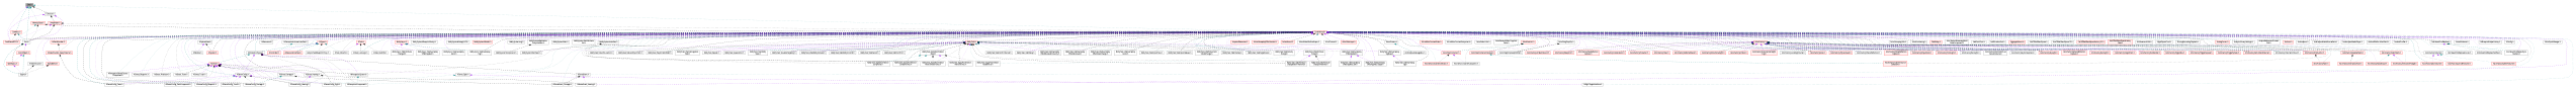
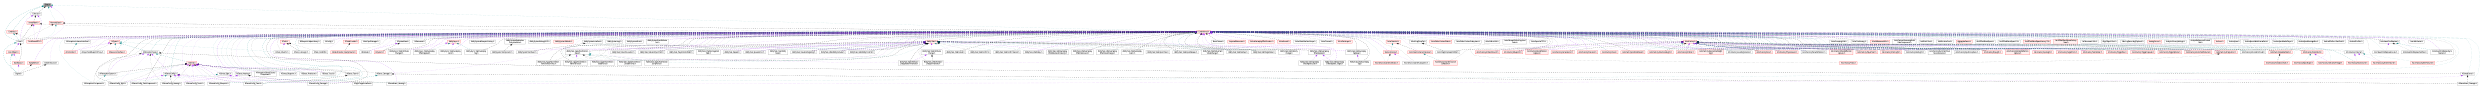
  digraph {
    fontname="Open Sans"
    node [color=grey40 fillcolor=white fontname="Open Sans" fontsize=10 shape=box style=filled]
    edge [color=purple dir=back fontname="Open Sans" fontsize=10 labelfontname=Helvetica labelfontsize=10 style=dotted]
    n1 [color=gray40 fillcolor=grey60 fontcolor=black height=0.2 label="Exec.h" width=0.4]
    n2 [height=0.2 label="ColorList.h" width=0.4]
    n3 [height=0.2 label="Core.h" width=0.4]
    n4 [color=red fillcolor="#FFF0F0" height=0.2 label="CoreSharedPCH.h" width=0.4]
    n5 [color=red fillcolor="#FFF0F0" height=0.2 label="CoreMinimal.h" width=0.4]
    n6 [color=red fillcolor="#FFF0F0" height=0.2 label="CoreMisc.h" width=0.4]
    n7 [color=red fillcolor="#FFF0F0" height=0.2 label="MemoryBase.h" width=0.4]
    n8 [color=red fillcolor="#FFF0F0" height=0.2 label="UnrealMath.h" width=0.4]
    n9 [color=red fillcolor="#FFF0F0" height=0.2 label="CoreUObject.h" width=0.4]
    n10 [height=0.2 label="Engine.h" width=0.4]
    n11 [color=red fillcolor="#FFF0F0" height=0.2 label="SlateBasics.h" width=0.4]
    n12 [height=0.2 label="AIAsyncTaskBlueprintProxy.h" width=0.4]
    n13 [height=0.2 label="AIBlueprintHelperLibrary.h" width=0.4]
    n14 [height=0.2 label="AIConfig.h" width=0.4]
    n15 [color=red fillcolor="#FFF0F0" height=0.2 label="AIController.h" width=0.4]
    n16 [color=red fillcolor="#FFF0F0" height=0.2 label="AIDataProvider.h" width=0.4]
    n17 [color=red fillcolor="#FFF0F0" height=0.2 label="AIDataProvider_QueryParams.h" width=0.4]
    n18 [height=0.2 label="AIHotSpotManager.h" width=0.4]
    n19 [height=0.2 label="AIModule.h" width=0.4]
    n20 [height=0.2 label="AIPerceptionComponent.h" width=0.4]
    n21 [height=0.2 label="AIPerceptionListenerInterface.h" width=0.4]
    n22 [height=0.2 label="AIPerceptionStimuliSource\lComponent.h" width=0.4]
    n23 [height=0.2 label="AIPerceptionSystem.h" width=0.4]
    n24 [height=0.2 label="AIPerceptionTypes.h" width=0.4]
    n25 [color=red fillcolor="#FFF0F0" height=0.2 label="AISense.h" width=0.4]
    n26 [height=0.2 label="AISenseConfig.h" width=0.4]
    n27 [height=0.2 label="AISenseConfig_Blueprint.h" width=0.4]
    n28 [height=0.2 label="AISenseConfig_Damage.h" width=0.4]
    n29 [height=0.2 label="AISenseConfig_Hearing.h" width=0.4]
    n30 [height=0.2 label="AISenseConfig_DataComponent.h" width=0.4]
    n31 [height=0.2 label="AISenseConfig_Sight.h" width=0.4]
    n32 [height=0.2 label="AISenseConfig_Team.h" width=0.4]
    n33 [height=0.2 label="AISenseConfig_Touch.h" width=0.4]
    n34 [height=0.2 label="AISense_Blueprint.h" width=0.4]
    n35 [height=0.2 label="AISense_Damage.h" width=0.4]
    n36 [height=0.2 label="AISenseEvent_Damage.h" width=0.4]
    n37 [height=0.2 label="AISense_Hearing.h" width=0.4]
    n38 [height=0.2 label="AISenseEvent_Hearing.h" width=0.4]
    n39 [height=0.2 label="AISense_Prediction.h" width=0.4]
    n40 [height=0.2 label="AISense_Sight.h" width=0.4]
    n41 [height=0.2 label="AISightTargetInterface.h" width=0.4]
    n42 [height=0.2 label="AISense_Team.h" width=0.4]
    n43 [height=0.2 label="AISense_Touch.h" width=0.4]
    n44 [height=0.2 label="AISenseEvent.h" width=0.4]
    n45 [color=red fillcolor="#FFF0F0" height=0.2 label="AIResourceInterface.h" width=0.4]
    n46 [height=0.2 label="AIResources.h" width=0.4]
    n47 [color=red fillcolor="#FFF0F0" height=0.2 label="AISystem.h" width=0.4]
    n48 [height=0.2 label="AISystemBase.h" width=0.4]
    n49 [color=red fillcolor="#FFF0F0" height=0.2 label="AITask.h" width=0.4]
    n50 [height=0.2 label="AITask_LockLogic.h" width=0.4]
    n51 [height=0.2 label="AITask_MoveTo.h" width=0.4]
    n52 [height=0.2 label="AITask_RunEQS.h" width=0.4]
    n53 [color=red fillcolor="#FFF0F0" height=0.2 label="AITypes.h" width=0.4]
    n54 [color=red fillcolor="#FFF0F0" height=0.2 label="AbilityAsync.h" width=0.4]
    n55 [height=0.2 label="AbilityAsync_WaitAttribute\lChanged.h" width=0.4]
    n56 [height=0.2 label="AbilityAsync_WaitGameplay\lEffectApplied.h" width=0.4]
    n57 [height=0.2 label="AbilityAsync_WaitGameplay\lEvent.h" width=0.4]
    n58 [height=0.2 label="AbilityAsync_WaitGameplay\lTag.h" width=0.4]
    n59 [height=0.2 label="AbilitySystemBlueprintLibrary.h" width=0.4]
    n60 [height=0.2 label="AbilitySystemComponent.h" width=0.4]
    n61 [height=0.2 label="AbilitySystemDebugHUD.h" width=0.4]
    n62 [color=red fillcolor="#FFF0F0" height=0.2 label="AbilitySystemGlobals.h" width=0.4]
    n63 [height=0.2 label="AbilitySystemInterface.h" width=0.4]
    n64 [height=0.2 label="AbilitySystemTestPawn.h" width=0.4]
    n65 [height=0.2 label="AbilitySystemLog.h" width=0.4]
    n66 [height=0.2 label="AbilitySystemReplication\lProxyInterface.h" width=0.4]
    n67 [height=0.2 label="AbilitySystemStats.h" width=0.4]
    n68 [height=0.2 label="AbilitySystemTestAttribute\lSet.h" width=0.4]
    n69 [color=red fillcolor="#FFF0F0" height=0.2 label="AbilityTask.h" width=0.4]
    n70 [height=0.2 label="AbilityTask_ApplyRootMotion\lConstantForce.h" width=0.4]
    n71 [height=0.2 label="AbilityTask_ApplyRootMotion\lJumpForce.h" width=0.4]
    n72 [height=0.2 label="AbilityTask_ApplyRootMotion\lMoveToActorForce.h" width=0.4]
    n73 [height=0.2 label="AbilityTask_ApplyRootMotion\lMoveToForce.h" width=0.4]
    n74 [height=0.2 label="AbilityTask_ApplyRootMotion\lRadialForce.h" width=0.4]
    n75 [height=0.2 label="AbilityTask_ApplyRootMotion\l_Base.h" width=0.4]
    n76 [height=0.2 label="AbilityTask_MoveToLocation.h" width=0.4]
    n77 [height=0.2 label="AbilityTask_NetworkSyncPoint.h" width=0.4]
    n78 [height=0.2 label="AbilityTask_PlayAnimAndWait.h" width=0.4]
    n79 [height=0.2 label="AbilityTask_PlayMontageAnd\lWait.h" width=0.4]
    n80 [height=0.2 label="AbilityTask_Repeat.h" width=0.4]
    n81 [height=0.2 label="AbilityTask_SpawnActor.h" width=0.4]
    n82 [height=0.2 label="AbilityTask_StartAbility\lState.h" width=0.4]
    n83 [height=0.2 label="AbilityTask_VisualizeTargeting.h" width=0.4]
    n84 [height=0.2 label="AbilityTask_WaitAbilityActivate.h" width=0.4]
    n85 [height=0.2 label="AbilityTask_WaitAbilityCommit.h" width=0.4]
    n86 [height=0.2 label="AbilityTask_WaitAttribute\lChange.h" width=0.4]
    n87 [height=0.2 label="AbilityTask_WaitAttribute\lChangeRatioThreshold.h" width=0.4]
    n88 [height=0.2 label="AbilityTask_WaitAttribute\lChangeThreshold.h" width=0.4]
    n89 [height=0.2 label="AbilityTask_WaitCancel.h" width=0.4]
    n90 [height=0.2 label="AbilityTask_WaitConfirm.h" width=0.4]
    n91 [height=0.2 label="AbilityTask_WaitConfirmCancel.h" width=0.4]
    n92 [height=0.2 label="AbilityTask_WaitDelay.h" width=0.4]
    n93 [height=0.2 label="AbilityTask_WaitGameplay\lEffectApplied.h" width=0.4]
    n94 [height=0.2 label="AbilityTask_WaitGameplay\lEffectApplied_Self.h" width=0.4]
    n95 [height=0.2 label="AbilityTask_WaitGameplay\lEffectApplied_Target.h" width=0.4]
    n96 [height=0.2 label="AbilityTask_WaitGameplay\lEffectBlockedImmunity.h" width=0.4]
    n97 [height=0.2 label="AbilityTask_WaitGameplay\lEffectRemoved.h" width=0.4]
    n98 [height=0.2 label="AbilityTask_WaitGameplay\lEffectStackChange.h" width=0.4]
    n99 [height=0.2 label="AbilityTask_WaitGameplay\lEvent.h" width=0.4]
    n100 [height=0.2 label="AbilityTask_WaitGameplay\lTagBase.h" width=0.4]
    n101 [height=0.2 label="AbilityTask_WaitGameplay\lTag.h" width=0.4]
    n102 [height=0.2 label="AbilityTask_WaitInputPress.h" width=0.4]
    n103 [height=0.2 label="AbilityTask_WaitInputRelease.h" width=0.4]
    n104 [height=0.2 label="AbilityTask_WaitMovement\lModeChange.h" width=0.4]
    n105 [height=0.2 label="AbilityTask_WaitOverlap.h" width=0.4]
    n106 [height=0.2 label="AbilityTask_WaitTargetData.h" width=0.4]
    n107 [height=0.2 label="AbilityTask_WaitVelocity\lChange.h" width=0.4]
    n108 [height=0.2 label="AboutScreen.h" width=0.4]
    n109 [color=red fillcolor="#FFF0F0" height=0.2 label="AcquiredResources.h" width=0.4]
    n110 [color=red fillcolor="#FFF0F0" height=0.2 label="ActiveGameplayEffectIterator.h" width=0.4]
    n111 [color=red fillcolor="#FFF0F0" height=0.2 label="ActiveSound.h" width=0.4]
    n112 [height=0.2 label="ActiveStateMachineScope.h" width=0.4]
    n113 [height=0.2 label="ActorChannel.h" width=0.4]
    n114 [color=red fillcolor="#FFF0F0" height=0.2 label="ActorDataLayer.h" width=0.4]
-   n115 [color=red fillcolor="#FFF0F0" height=0.2 label="ActorDescContainer.h" width=0.4]
+   n115 [color=red fillcolor="#FFF0F0" height=0.2 label="TextureVolume.h" width=0.4]
    n116 [color=red fillcolor="#FFF0F0" height=0.2 label="ActorDescContainerCollection.h" width=0.4]
    n117 [height=0.2 label="ActorDescContainerSubsystem.h" width=0.4]
    n118 [color=red fillcolor="#FFF0F0" height=0.2 label="ActorDescContainerInstance.h" width=0.4]
    n119 [color=red fillcolor="#FFF0F0" height=0.2 label="ActorDescContainerInstance\lCollection.h" width=0.4]
    n120 [color=red fillcolor="#FFF0F0" height=0.2 label="ActorDescList.h" width=0.4]
    n121 [height=0.2 label="ActorDragDropGraphEdOp.h" width=0.4]
    n122 [height=0.2 label="ActorDragDropOp.h" width=0.4]
    n123 [color=red fillcolor="#FFF0F0" height=0.2 label="ActorEditorContextState.h" width=0.4]
    n124 [height=0.2 label="ActorEditorContextSubsystem.h" width=0.4]
    n125 [height=0.2 label="ActorEditorUtils.h" width=0.4]
    n126 [height=0.2 label="ActorElementEditorCopyAnd\lPaste.h" width=0.4]
+   n127 [height=0.2 label="ActorExporterT3D.h" width=0.4]
    n128 [color=red fillcolor="#FFF0F0" height=0.2 label="ActorFactory.h" width=0.4]
    n129 [color=red fillcolor="#FFF0F0" height=0.2 label="ActorFactoryAmbientSound.h" width=0.4]
    n130 [color=red fillcolor="#FFF0F0" height=0.2 label="ActorFactoryBlueprint.h" width=0.4]
    n131 [color=red fillcolor="#FFF0F0" height=0.2 label="ActorFactoryBoxReflection\lCapture.h" width=0.4]
    n132 [color=red fillcolor="#FFF0F0" height=0.2 label="ActorFactoryCameraActor.h" width=0.4]
    n133 [color=red fillcolor="#FFF0F0" height=0.2 label="ActorFactoryCharacter.h" width=0.4]
    n134 [color=red fillcolor="#FFF0F0" height=0.2 label="ActorFactoryClass.h" width=0.4]
    n135 [color=red fillcolor="#FFF0F0" height=0.2 label="ActorFactoryDeferredDecal.h" width=0.4]
    n136 [color=red fillcolor="#FFF0F0" height=0.2 label="ActorFactoryDirectionalLight.h" width=0.4]
    n137 [color=red fillcolor="#FFF0F0" height=0.2 label="ActorFactoryEmitter.h" width=0.4]
    n138 [color=red fillcolor="#FFF0F0" height=0.2 label="ActorFactoryEmptyActor.h" width=0.4]
    n139 [color=red fillcolor="#FFF0F0" height=0.2 label="ActorFactoryPawn.h" width=0.4]
    n140 [color=red fillcolor="#FFF0F0" height=0.2 label="ActorFactoryExponentialHeight\lFog.h" width=0.4]
    n141 [height=0.2 label="ActorFactoryLocalFogVolume.h" width=0.4]
    n142 [color=red fillcolor="#FFF0F0" height=0.2 label="ActorFactoryNote.h" width=0.4]
    n143 [color=red fillcolor="#FFF0F0" height=0.2 label="ActorFactoryPhysicsAsset.h" width=0.4]
    n144 [height=0.2 label="ActorFactoryPlanarReflection.h" width=0.4]
    n145 [color=red fillcolor="#FFF0F0" height=0.2 label="ActorFactoryPlaneReflection\lCapture.h" width=0.4]
    n146 [color=red fillcolor="#FFF0F0" height=0.2 label="ActorFactoryPlayerStart.h" width=0.4]
    n147 [color=red fillcolor="#FFF0F0" height=0.2 label="ActorFactoryPointLight.h" width=0.4]
    n148 [height=0.2 label="ActorFactoryRectLight.h" width=0.4]
    n149 [height=0.2 label="ActorFactoryRuntimeVirtual\lTextureVolume.h" width=0.4]
    n150 [color=red fillcolor="#FFF0F0" height=0.2 label="ActorFactorySkeletalMesh.h" width=0.4]
    n151 [color=red fillcolor="#FFF0F0" height=0.2 label="ActorFactoryAnimationAsset.h" width=0.4]
    n152 [height=0.2 label="ActorFactorySkyAtmosphere.h" width=0.4]
    n153 [color=red fillcolor="#FFF0F0" height=0.2 label="ActorFactorySkyLight.h" width=0.4]
    n154 [color=red fillcolor="#FFF0F0" height=0.2 label="ActorFactorySphereReflection\lCapture.h" width=0.4]
    n155 [color=red fillcolor="#FFF0F0" height=0.2 label="ActorFactorySpotLight.h" width=0.4]
    n156 [color=red fillcolor="#FFF0F0" height=0.2 label="ActorFactoryStaticMesh.h" width=0.4]
    n157 [color=red fillcolor="#FFF0F0" height=0.2 label="ActorFactoryBasicShape.h" width=0.4]
    n158 [color=red fillcolor="#FFF0F0" height=0.2 label="ActorFactoryInteractiveFoliage.h" width=0.4]
    n159 [color=red fillcolor="#FFF0F0" height=0.2 label="ActorFactoryTargetPoint.h" width=0.4]
    n160 [color=red fillcolor="#FFF0F0" height=0.2 label="ActorFactoryTextRender.h" width=0.4]
    n161 [color=red fillcolor="#FFF0F0" height=0.2 label="ActorFactoryTriggerBox.h" width=0.4]
    n162 [color=red fillcolor="#FFF0F0" height=0.2 label="ActorFactoryTriggerCapsule.h" width=0.4]
    n163 [color=red fillcolor="#FFF0F0" height=0.2 label="ActorFactoryTriggerSphere.h" width=0.4]
    n164 [color=red fillcolor="#FFF0F0" height=0.2 label="ActorFactoryVectorFieldVolume.h" width=0.4]
    n165 [height=0.2 label="ActorFactoryVolume.h" width=0.4]
    n166 [color=red fillcolor="#FFF0F0" height=0.2 label="ActorFactoryBoxVolume.h" width=0.4]
    n167 [color=red fillcolor="#FFF0F0" height=0.2 label="ActorFactoryCylinderVolume.h" width=0.4]
    n168 [color=red fillcolor="#FFF0F0" height=0.2 label="ActorFactorySphereVolume.h" width=0.4]
    n169 [height=0.2 label="ActorFactoryVolumetricCloud.h" width=0.4]
    n170 [height=0.2 label="ActorGroupingUtils.h" width=0.4]
    n171 [height=0.2 label="ActorPositioning.h" width=0.4]
-   n172 [color=red fillcolor="#FFF0F0" height=0.2 label="WaitDelay.h" width=0.4]
+   n172 [color=red fillcolor="#FFF0F0" height=0.2 label="ActorReferencesUtils.h" width=0.4]
    n173 [height=0.2 label="ActorTextureStreamingBuild\lDataComponent.h" width=0.4]
    n174 [height=0.2 label="AddPatchTool.h" width=0.4]
    n175 [height=0.2 label="AddPrimitiveTool.h" width=0.4]
    n176 [color=red fillcolor="#FFF0F0" height=0.2 label="AggregateGeom.h" width=0.4]
    n177 [height=0.2 label="AimOffsetBlendSpace.h" width=0.4]
    n178 [height=0.2 label="AimOffsetBlendSpace1D.h" width=0.4]
    n179 [color=red fillcolor="#FFF0F0" height=0.2 label="AimOffsetBlendSpaceFactory1D.h" width=0.4]
    n180 [color=red fillcolor="#FFF0F0" height=0.2 label="AimOffsetBlendSpaceFactory\lNew.h" width=0.4]
    n181 [height=0.2 label="AirMovementUtils.h" width=0.4]
    n182 [height=0.2 label="AlignObjectsTool.h" width=0.4]
    n183 [height=0.2 label="AllocLogRecordingPlayback.h" width=0.4]
    n184 [color=red fillcolor="#FFF0F0" height=0.2 label="AlphaBlend.h" width=0.4]
    n185 [height=0.2 label="AmbientSound.h" width=0.4]
    n186 [color=red fillcolor="#FFF0F0" height=0.2 label="AnalogCursor.h" width=0.4]
    n187 [height=0.2 label="AnalyticsPrivacySettings.h" width=0.4]
    n188 [height=0.2 label="AnalyzeReferencedContent\lStat.h" width=0.4]
    n189 [color=red fillcolor="#FFF0F0" height=0.2 label="Anchors.h" width=0.4]
    n190 [height=0.2 label="AndroidJava.h" width=0.4]
    n191 [height=0.2 label="AndroidJavaMediaFrameData.h" width=0.4]
    n192 [height=0.2 label="AndroidJavaMediaPlayer.h" width=0.4]
    n193 [height=0.2 label="AndroidJavaMessageBox.h" width=0.4]
    n194 [height=0.2 label="AndroidPlatformTextField.h" width=0.4]
    n195 [height=0.2 label="AndroidProfiler.h" width=0.4]
    n196 [height=0.2 label="AnimAssetFindReplace.h" width=0.4]
    n197 [height=0.2 label="AnimAssetFindReplaceCurves.h" width=0.4]
    n198 [height=0.2 label="AnimAssetFindReplaceNotifies.h" width=0.4]
    n199 [height=0.2 label="AnimAssetFindReplaceSync\lMarkers.h" width=0.4]
    n200 [height=0.2 label="AnimAttributes.h" width=0.4]
    n1 -> n2 [color=black style=dashed]
    n1 -> n3 [color=teal style=dashed]
    n1 -> n4
    n1 -> n5 [color=teal]
    n1 -> n6 [color=teal style=dashed]
    n1 -> n7 [color=teal]
    n2 -> n3 [style=dashed]
    n2 -> n4 [style=dashed]
    n2 -> n8 [color=black style=dashed]
    n3 -> n9 [style=dashed]
    n3 -> n10 [color=teal style=dashed]
    n3 -> n11 [color=black style=dashed]
    n5 -> n3 [color=black style=dashed]
    n5 -> n4 [color=black style=dashed]
    n5 -> n12 [color=black]
    n5 -> n13
    n5 -> n14 [style=dashed]
    n5 -> n15
    n5 -> n16 [color=teal style=dashed]
    n5 -> n17 [color=black]
    n5 -> n18
    n5 -> n19
    n5 -> n20 [color=teal]
    n5 -> n21 [style=dashed]
    n5 -> n22 [color=teal]
    n5 -> n23 [color=black]
    n5 -> n24 [color=teal style=dashed]
    n5 -> n25
    n5 -> n26 [color=teal style=dashed]
    n5 -> n27 [color=teal style=dashed]
    n5 -> n28 [color=black style=dashed]
    n5 -> n29
    n5 -> n30 [color=black style=dashed]
    n5 -> n31 [color=black style=dashed]
    n5 -> n32 [color=teal style=dashed]
    n5 -> n33
    n5 -> n34 [color=teal]
    n5 -> n35
    n5 -> n36 [color=teal]
    n5 -> n37 [style=dashed]
    n5 -> n38 [style=dashed]
    n5 -> n39 [color=black]
    n5 -> n40 [color=teal]
    n5 -> n41 [color=teal]
    n5 -> n42 [color=black]
    n5 -> n43
    n5 -> n44 [color=teal]
    n5 -> n45 [color=teal style=dashed]
    n5 -> n46 [color=black style=dashed]
    n5 -> n47 [color=black style=dashed]
    n5 -> n48 [color=teal]
    n5 -> n49
    n5 -> n50 [color=teal style=dashed]
    n5 -> n51 [color=black]
    n5 -> n52
    n5 -> n53 [style=dashed]
    n5 -> n54 [color=black]
    n5 -> n55 [style=dashed]
    n5 -> n56 [style=dashed]
    n5 -> n57 [style=dashed]
    n5 -> n58 [color=black style=dashed]
    n5 -> n59
    n5 -> n60
    n5 -> n61 [color=teal]
    n5 -> n62 [color=black]
    n5 -> n63 [color=teal style=dashed]
    n5 -> n64
    n5 -> n65 [style=dashed]
    n5 -> n66 [color=teal]
    n5 -> n67
    n5 -> n68 [style=dashed]
    n5 -> n69 [color=black style=dashed]
    n5 -> n70 [color=black]
    n5 -> n71 [color=black]
    n5 -> n72 [color=black style=dashed]
    n5 -> n73 [color=black style=dashed]
    n5 -> n74 [color=teal]
    n5 -> n75 [style=dashed]
    n5 -> n76 [color=teal]
    n5 -> n77
    n5 -> n78 [color=black style=dashed]
    n5 -> n79 [color=black]
    n5 -> n80
    n5 -> n81 [color=teal]
    n5 -> n82 [color=teal style=dashed]
    n5 -> n83 [style=dashed]
    n5 -> n84 [color=black style=dashed]
    n5 -> n85 [color=teal]
    n5 -> n86
    n5 -> n87
    n5 -> n88
    n5 -> n89 [color=black style=dashed]
    n5 -> n90 [color=teal]
    n5 -> n91 [color=black]
    n5 -> n92 [style=dashed]
    n5 -> n93 [color=black style=dashed]
    n5 -> n94
    n5 -> n95 [style=dashed]
    n5 -> n96 [color=black]
    n5 -> n97 [color=black style=dashed]
    n5 -> n98 [color=black]
    n5 -> n99 [color=black style=dashed]
    n5 -> n100 [color=black style=dashed]
    n5 -> n101 [color=black style=dashed]
    n5 -> n102 [color=black]
    n5 -> n103 [color=black style=dashed]
    n5 -> n104 [color=teal]
    n5 -> n105 [color=teal]
    n5 -> n106 [color=teal style=dashed]
    n5 -> n107 [color=black style=dashed]
    n5 -> n108 [color=black style=dashed]
    n5 -> n109
    n5 -> n110 [style=dashed]
    n5 -> n111 [color=black style=dashed]
    n5 -> n112 [color=teal]
    n5 -> n113 [color=black]
    n5 -> n114 [style=dashed]
    n5 -> n115 [style=dashed]
    n5 -> n116 [color=teal]
    n5 -> n117 [color=black]
    n5 -> n118
    n5 -> n119 [color=black]
    n5 -> n120 [color=teal]
    n5 -> n121 [color=black style=dashed]
    n5 -> n122 [color=black]
    n5 -> n123 [color=teal]
    n5 -> n124 [color=black]
    n5 -> n125
    n5 -> n126 [style=dashed]
+   n5 -> n127 [style=dashed]
    n5 -> n128
    n5 -> n129 [color=black]
    n5 -> n130 [style=dashed]
    n5 -> n131
    n5 -> n132 [color=teal]
    n5 -> n133 [style=dashed]
    n5 -> n134 [color=teal style=dashed]
    n5 -> n135 [color=black style=dashed]
    n5 -> n136
    n5 -> n137 [color=teal]
    n5 -> n138 [style=dashed]
    n5 -> n139 [color=black]
    n5 -> n140 [color=teal]
    n5 -> n141 [color=teal]
    n5 -> n142 [color=black style=dashed]
    n5 -> n143 [style=dashed]
    n5 -> n144 [style=dashed]
    n5 -> n145 [color=black]
    n5 -> n146 [color=teal style=dashed]
    n5 -> n147 [color=black]
    n5 -> n148 [color=black]
    n5 -> n149 [style=dashed]
    n5 -> n150 [color=black style=dashed]
    n5 -> n151 [color=teal]
    n5 -> n152 [color=teal]
    n5 -> n153 [color=black style=dashed]
    n5 -> n154 [color=teal]
    n5 -> n155
    n5 -> n156 [color=black style=dashed]
    n5 -> n157
    n5 -> n158 [color=teal]
    n5 -> n159 [color=teal]
    n5 -> n160 [style=dashed]
    n5 -> n161 [color=black]
    n5 -> n162 [color=black]
    n5 -> n163 [color=teal]
    n5 -> n164 [color=teal style=dashed]
    n5 -> n165 [color=teal]
    n5 -> n166 [color=teal style=dashed]
    n5 -> n167 [color=black]
    n5 -> n168 [color=black]
    n5 -> n169 [color=teal]
    n5 -> n170
    n5 -> n171 [color=black style=dashed]
    n5 -> n172
    n5 -> n173
    n5 -> n174
    n5 -> n175 [color=black]
    n5 -> n176 [style=dashed]
    n5 -> n177 [color=black]
    n5 -> n178 [color=teal]
    n5 -> n179 [color=teal style=dashed]
    n5 -> n180 [style=dashed]
    n5 -> n181 [color=teal]
    n5 -> n182 [color=black]
    n5 -> n183 [color=teal style=dashed]
    n5 -> n184 [style=dashed]
    n5 -> n185
    n5 -> n186 [color=black]
    n5 -> n187 [color=teal style=dashed]
    n5 -> n188
    n5 -> n189 [color=teal]
    n5 -> n190 [color=teal]
    n5 -> n191 [color=black style=dashed]
    n5 -> n192 [style=dashed]
-   n108 -> n193 [color=teal style=dashed]
+   n5 -> n193 [color=teal style=dashed]
    n5 -> n194 [color=teal]
    n5 -> n195 [style=dashed]
    n5 -> n196 [color=black style=dashed]
    n5 -> n197 [color=teal]
    n5 -> n198
    n5 -> n199 [style=dashed]
    n5 -> n200
    n6 -> n3 [color=teal style=dashed]
    n6 -> n4 [color=black]
    n7 -> n3 [color=black]
    n7 -> n4 [color=teal]
    n7 -> n5 [color=black style=dashed]
    n8 -> n3 [color=black style=dashed]
    n8 -> n4
    n8 -> n5 [color=black]
    n9 -> n10 [color=teal style=dashed]
    n9 -> n11
    n11 -> n10
    n16 -> n17 [color=black style=dashed]
    n21 -> n15 [color=teal style=dashed]
    n23 -> n20 [color=teal]
    n24 -> n20 [color=black]
    n24 -> n23 [style=dashed]
    n24 -> n25 [color=teal style=dashed]
    n24 -> n26 [style=dashed]
    n24 -> n29 [color=black]
    n24 -> n31
    n24 -> n44 [color=black style=dashed]
    n25 -> n20 [color=teal]
    n25 -> n22 [style=dashed]
    n25 -> n23 [color=black style=dashed]
    n25 -> n26
    n25 -> n27
    n25 -> n28 [style=dashed]
    n25 -> n29 [color=black]
    n25 -> n30
    n25 -> n31 [color=black]
    n25 -> n32 [color=black]
    n25 -> n33
    n25 -> n34
    n25 -> n35 [color=black]
    n25 -> n37 [color=black]
    n25 -> n39 [color=teal]
    n25 -> n40
    n25 -> n42 [color=black style=dashed]
    n25 -> n43 [style=dashed]
    n26 -> n27
    n26 -> n28 [color=black]
    n26 -> n29 [color=black style=dashed]
    n26 -> n30 [color=teal]
    n26 -> n31 [style=dashed]
    n26 -> n32 [style=dashed]
    n26 -> n33
    n35 -> n28 [color=teal style=dashed]
    n35 -> n36 [color=black style=dashed]
    n37 -> n29 [style=dashed]
    n37 -> n38 [color=black style=dashed]
    n40 -> n31 [color=teal]
    n40 -> n41 [style=dashed]
-   n17 -> n32 [color=black style=dashed]
+   n42 -> n32 [color=black style=dashed]
    n44 -> n36 [color=black style=dashed]
    n44 -> n38
    n48 -> n19 [style=dashed]
    n48 -> n47 [color=black style=dashed]
    n49 -> n50 [color=black style=dashed]
    n49 -> n51
    n49 -> n52 [color=black]
    n53 -> n12 [color=black]
    n53 -> n15 [style=dashed]
    n53 -> n24 [color=teal style=dashed]
    n53 -> n45 [color=teal style=dashed]
    n53 -> n51 [color=teal]
    n54 -> n55
    n54 -> n56 [color=teal]
    n54 -> n57
    n54 -> n58 [color=teal style=dashed]
    n63 -> n64 [color=black style=dashed]
    n66 -> n60 [color=black style=dashed]
    n69 -> n70 [color=black style=dashed]
    n69 -> n71 [color=teal]
    n69 -> n72 [color=black]
    n69 -> n73
    n69 -> n74 [color=teal]
    n69 -> n75 [color=black style=dashed]
    n69 -> n76
    n69 -> n77 [color=black style=dashed]
    n69 -> n78 [color=teal]
    n69 -> n79 [style=dashed]
    n69 -> n80 [style=dashed]
    n69 -> n81 [style=dashed]
    n69 -> n82 [color=teal]
    n69 -> n83 [color=black style=dashed]
    n69 -> n84 [style=dashed]
    n69 -> n85 [color=black]
    n69 -> n86
    n69 -> n87 [color=black style=dashed]
    n69 -> n88 [color=black]
    n69 -> n89 [color=teal]
    n69 -> n90 [color=black]
    n69 -> n91 [color=teal]
    n69 -> n92 [color=teal]
    n69 -> n93 [color=black]
    n69 -> n96 [style=dashed]
    n69 -> n97 [color=teal]
    n69 -> n98
    n69 -> n99 [color=teal]
    n69 -> n100 [style=dashed]
    n69 -> n102 [color=black]
    n69 -> n103 [color=teal]
    n69 -> n104 [color=black style=dashed]
    n69 -> n105 [color=black]
    n69 -> n106 [color=black style=dashed]
    n69 -> n107 [color=teal]
    n75 -> n70 [color=teal]
    n75 -> n71 [color=teal]
    n75 -> n72 [color=black]
    n75 -> n73
    n75 -> n74 [color=black]
    n86 -> n87 [style=dashed]
    n86 -> n88 [color=black style=dashed]
    n93 -> n94 [style=dashed]
    n93 -> n95 [style=dashed]
    n100 -> n101 [style=dashed]
    n115 -> n116 [color=black]
    n115 -> n117
    n118 -> n119 [color=teal style=dashed]
    n120 -> n115 [color=teal style=dashed]
    n120 -> n118 [color=black style=dashed]
    n122 -> n121 [color=black style=dashed]
    n128 -> n129
    n128 -> n130 [color=black style=dashed]
    n128 -> n131 [style=dashed]
    n128 -> n132 [color=black style=dashed]
    n128 -> n133
    n128 -> n134
    n128 -> n135 [color=teal]
    n128 -> n136 [color=black style=dashed]
    n128 -> n137 [style=dashed]
    n128 -> n138 [color=black style=dashed]
    n128 -> n140 [style=dashed]
    n128 -> n141 [color=teal]
    n128 -> n142 [color=black style=dashed]
    n128 -> n143 [color=teal style=dashed]
    n128 -> n144 [color=teal style=dashed]
    n128 -> n145
    n128 -> n146 [color=teal]
    n128 -> n147 [color=teal]
    n128 -> n148 [style=dashed]
    n128 -> n149 [color=black style=dashed]
    n128 -> n150 [color=teal]
    n128 -> n152
    n128 -> n153 [color=black style=dashed]
    n128 -> n154
    n128 -> n155
    n128 -> n156 [color=black]
    n128 -> n159
    n128 -> n160 [style=dashed]
    n128 -> n161 [color=teal]
    n128 -> n162
    n128 -> n163 [color=black]
    n128 -> n164 [color=black style=dashed]
    n128 -> n165 [color=black]
    n128 -> n169 [color=teal style=dashed]
    n138 -> n139 [color=black]
    n150 -> n151 [color=black style=dashed]
    n156 -> n157 [color=teal]
    n156 -> n158 [style=dashed]
    n165 -> n166
    n165 -> n167
    n165 -> n168 [color=teal]
    n184 -> n10 [color=black]
    n185 -> n10 [color=black style=dashed]
    n196 -> n197
    n196 -> n198 [color=black]
    n196 -> n199 [color=teal style=dashed]
  }
